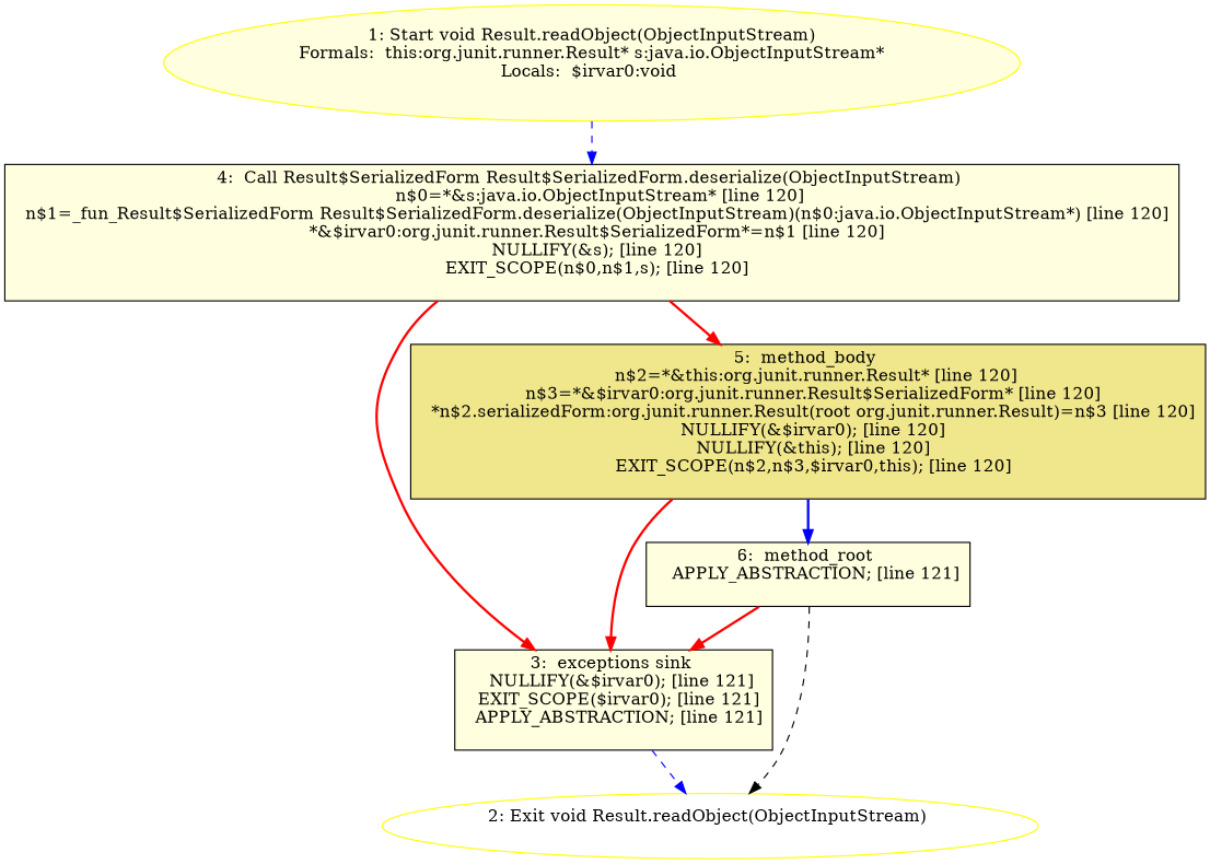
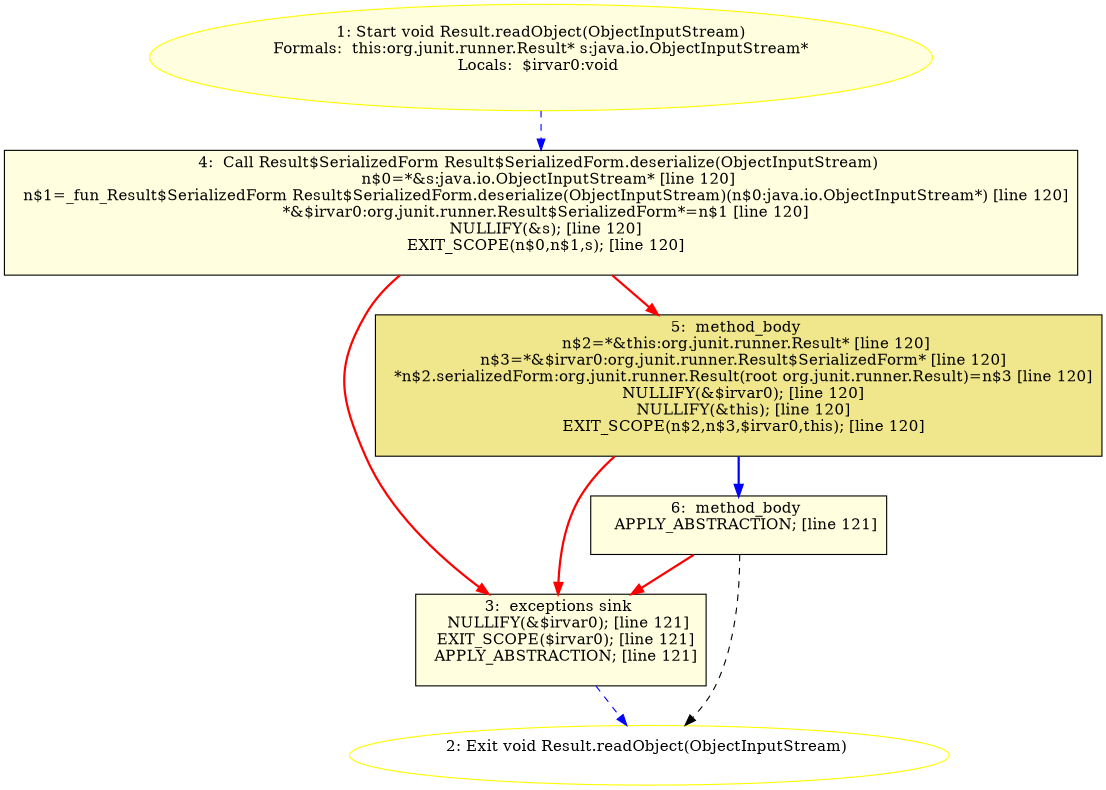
  digraph {
    node [style=filled fillcolor=lightyellow shape=box]
    edge [color=red style=bold]
    n1 [color=yellow label="1: Start void Result.readObject(ObjectInputStream)\nFormals:  this:org.junit.runner.Result* s:java.io.ObjectInputStream*\nLocals:  $irvar0:void \n  " shape=""]
    n2 [label="4:  Call Result$SerializedForm Result$SerializedForm.deserialize(ObjectInputStream) \n   n$0=*&s:java.io.ObjectInputStream* [line 120]\n  n$1=_fun_Result$SerializedForm Result$SerializedForm.deserialize(ObjectInputStream)(n$0:java.io.ObjectInputStream*) [line 120]\n  *&$irvar0:org.junit.runner.Result$SerializedForm*=n$1 [line 120]\n  NULLIFY(&s); [line 120]\n  EXIT_SCOPE(n$0,n$1,s); [line 120]\n "]
    n3 [label="3:  exceptions sink \n   NULLIFY(&$irvar0); [line 121]\n  EXIT_SCOPE($irvar0); [line 121]\n  APPLY_ABSTRACTION; [line 121]\n "]
    n4 [label="5:  method_body \n   n$2=*&this:org.junit.runner.Result* [line 120]\n  n$3=*&$irvar0:org.junit.runner.Result$SerializedForm* [line 120]\n  *n$2.serializedForm:org.junit.runner.Result(root org.junit.runner.Result)=n$3 [line 120]\n  NULLIFY(&$irvar0); [line 120]\n  NULLIFY(&this); [line 120]\n  EXIT_SCOPE(n$2,n$3,$irvar0,this); [line 120]\n " fillcolor=khaki]
    n5 [color=yellow label="2: Exit void Result.readObject(ObjectInputStream) \n  " fillcolor=white shape=""]
-   n6 [label="6:  method_root \n   APPLY_ABSTRACTION; [line 121]\n "]
+   n6 [label="6:  method_body \n   APPLY_ABSTRACTION; [line 121]\n "]
    n1 -> n2 [color=blue style=dashed]
    n2 -> n3
    n2 -> n4
    n3 -> n5 [color=blue style=dashed]
    n4 -> n3
    n4 -> n6 [color=blue]
    n6 -> n3
    n6 -> n5 [color=black style=dashed]
  }
